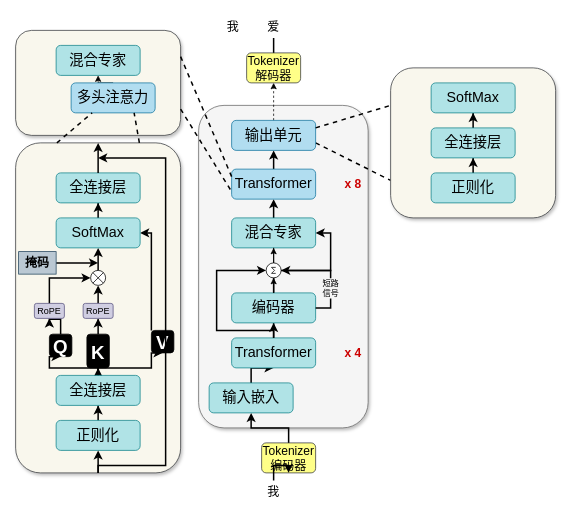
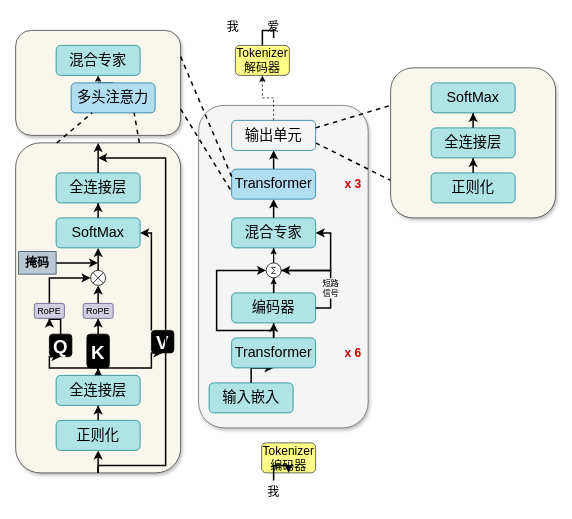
  <mxCell id="0" />
  <mxCell id="1" parent="0" />
  <mxCell id="2" value="" style="rounded=1;whiteSpace=wrap;html=1;fillColor=#f9f7ed;strokeColor=#36393d;shadow=1;" vertex="1" parent="1"><mxGeometry x="20" y="40" width="220" height="140" as="geometry" /></mxCell>
  <mxCell id="3" value="" style="rounded=1;whiteSpace=wrap;html=1;shadow=1;fillColor=#f5f5f5;fontColor=#333333;strokeColor=#666666;" vertex="1" parent="1"><mxGeometry x="264" y="140" width="226" height="430" as="geometry" /></mxCell>
  <mxCell id="4" style="edgeStyle=orthogonalEdgeStyle;rounded=0;orthogonalLoop=1;jettySize=auto;html=1;entryX=0.5;entryY=1;entryDx=0;entryDy=0;strokeWidth=2;endArrow=none;" edge="1" parent="1" source="5" target="73"><mxGeometry relative="1" as="geometry" /></mxCell>
- <mxCell id="5" value="Tokenizer&lt;div&gt;解码器&lt;/div&gt;" style="rounded=1;whiteSpace=wrap;html=1;fontSize=16;fillColor=#ffff88;strokeColor=#36393d;" vertex="1" parent="1"><mxGeometry x="328" y="70" width="72" height="40" as="geometry" /></mxCell>
- <mxCell id="6" style="edgeStyle=orthogonalEdgeStyle;rounded=0;orthogonalLoop=1;jettySize=auto;html=1;entryX=0.5;entryY=1;entryDx=0;entryDy=0;strokeWidth=2;" edge="1" parent="1" source="7" target="11"><mxGeometry relative="1" as="geometry" /></mxCell>
+ <mxCell id="5" value="Tokenizer&lt;div&gt;解码器&lt;/div&gt;" style="rounded=1;whiteSpace=wrap;html=1;fontSize=16;fillColor=#ffff88;strokeColor=#36393d;" vertex="1" parent="1"><mxGeometry x="313" y="60" width="72" height="40" as="geometry" /></mxCell>
  <mxCell id="7" value="Tokenizer&lt;div&gt;编码器&lt;/div&gt;" style="rounded=1;whiteSpace=wrap;html=1;fontSize=16;fillColor=#ffff88;strokeColor=#36393d;" vertex="1" parent="1"><mxGeometry x="348" y="590" width="72" height="40" as="geometry" /></mxCell>
  <mxCell id="8" style="edgeStyle=orthogonalEdgeStyle;rounded=0;orthogonalLoop=1;jettySize=auto;html=1;entryX=0.5;entryY=1;entryDx=0;entryDy=0;strokeWidth=2;" edge="1" parent="1" source="9" target="7"><mxGeometry relative="1" as="geometry" /></mxCell>
  <mxCell id="9" value="我" style="text;html=1;align=center;verticalAlign=middle;whiteSpace=wrap;rounded=0;fontSize=16;" vertex="1" parent="1"><mxGeometry x="334" y="640" width="60" height="30" as="geometry" /></mxCell>
  <mxCell id="10" value="" style="edgeStyle=orthogonalEdgeStyle;rounded=0;orthogonalLoop=1;jettySize=auto;html=1;strokeWidth=2;" edge="1" parent="1" source="11" target="16"><mxGeometry relative="1" as="geometry" /></mxCell>
  <mxCell id="11" value="输入嵌入" style="rounded=1;whiteSpace=wrap;html=1;fontSize=19;fillColor=#b0e3e6;strokeColor=#0e8088;" vertex="1" parent="1"><mxGeometry x="278" y="510" width="112" height="40" as="geometry" /></mxCell>
  <mxCell id="12" style="edgeStyle=orthogonalEdgeStyle;rounded=0;orthogonalLoop=1;jettySize=auto;html=1;exitX=0.5;exitY=0;exitDx=0;exitDy=0;entryX=0.5;entryY=1;entryDx=0;entryDy=0;" edge="1" parent="1" source="13" target="14"><mxGeometry relative="1" as="geometry" /></mxCell>
  <mxCell id="13" value="多头注意力" style="rounded=1;whiteSpace=wrap;html=1;fontSize=19;fillColor=#b1ddf0;strokeColor=#10739e;" vertex="1" parent="1"><mxGeometry x="94" y="110" width="112" height="40" as="geometry" /></mxCell>
  <mxCell id="14" value="混合专家" style="rounded=1;whiteSpace=wrap;html=1;fontSize=19;fillColor=#b0e3e6;strokeColor=#0e8088;" vertex="1" parent="1"><mxGeometry x="74" y="60" width="112" height="40" as="geometry" /></mxCell>
  <mxCell id="15" style="edgeStyle=orthogonalEdgeStyle;rounded=0;orthogonalLoop=1;jettySize=auto;html=1;entryX=0.5;entryY=1;entryDx=0;entryDy=0;strokeWidth=2;" edge="1" parent="1" source="16" target="20"><mxGeometry relative="1" as="geometry" /></mxCell>
  <mxCell id="16" value="Transformer" style="rounded=1;whiteSpace=wrap;html=1;fontSize=19;fillColor=#b0e3e6;strokeColor=#0e8088;" vertex="1" parent="1"><mxGeometry x="308" y="450" width="112" height="40" as="geometry" /></mxCell>
  <mxCell id="17" value="" style="shape=image;html=1;verticalAlign=top;verticalLabelPosition=bottom;labelBackgroundColor=#ffffff;imageAspect=0;aspect=fixed;image=https://cdn4.iconfinder.com/data/icons/evil-icons-user-interface/64/download-128.png" vertex="1" parent="1"><mxGeometry x="420" y="451" width="38" height="38" as="geometry" /></mxCell>
- <mxCell id="18" value="x 4" style="text;html=1;align=center;verticalAlign=middle;whiteSpace=wrap;rounded=0;fontSize=16;fontStyle=1;fontColor=#CC0000;" vertex="1" parent="1"><mxGeometry x="440" y="455" width="60" height="30" as="geometry" /></mxCell>
+ <mxCell id="18" value="x 6" style="text;html=1;align=center;verticalAlign=middle;whiteSpace=wrap;rounded=0;fontSize=16;fontStyle=1;fontColor=#CC0000;" vertex="1" parent="1"><mxGeometry x="440" y="455" width="60" height="30" as="geometry" /></mxCell>
  <mxCell id="19" style="edgeStyle=orthogonalEdgeStyle;rounded=0;orthogonalLoop=1;jettySize=auto;html=1;entryX=1;entryY=0.5;entryDx=0;entryDy=0;strokeWidth=2;" edge="1" parent="1" source="20" target="22"><mxGeometry relative="1" as="geometry" /></mxCell>
  <mxCell id="20" value="编码器" style="rounded=1;whiteSpace=wrap;html=1;fontSize=19;fillColor=#b0e3e6;strokeColor=#0e8088;" vertex="1" parent="1"><mxGeometry x="308" y="390" width="112" height="40" as="geometry" /></mxCell>
  <mxCell id="21" style="edgeStyle=orthogonalEdgeStyle;rounded=0;orthogonalLoop=1;jettySize=auto;html=1;entryX=0.5;entryY=1;entryDx=0;entryDy=0;strokeWidth=2;" edge="1" parent="1" source="22" target="25"><mxGeometry relative="1" as="geometry" /></mxCell>
  <mxCell id="22" value="混合专家" style="rounded=1;whiteSpace=wrap;html=1;fontSize=19;fillColor=#b0e3e6;strokeColor=#0e8088;" vertex="1" parent="1"><mxGeometry x="308" y="290" width="112" height="40" as="geometry" /></mxCell>
  <mxCell id="23" style="edgeStyle=orthogonalEdgeStyle;rounded=0;orthogonalLoop=1;jettySize=auto;html=1;entryX=0.5;entryY=1;entryDx=0;entryDy=0;strokeWidth=2;" edge="1" parent="1" source="25" target="27"><mxGeometry relative="1" as="geometry" /></mxCell>
  <mxCell id="24" value="" style="endArrow=none;html=1;rounded=0;exitX=1;exitY=0.75;exitDx=0;exitDy=0;entryX=0;entryY=0.75;entryDx=0;entryDy=0;strokeWidth=2;dashed=1;" edge="1" parent="1" source="27" target="38"><mxGeometry width="50" height="50" relative="1" as="geometry"><mxPoint x="540" y="400" as="sourcePoint" /><mxPoint x="590" y="350" as="targetPoint" /></mxGeometry></mxCell>
  <mxCell id="25" value="Transformer" style="rounded=1;whiteSpace=wrap;html=1;fontSize=19;fillColor=#b1ddf0;strokeColor=#10739e;" vertex="1" parent="1"><mxGeometry x="308" y="225" width="112" height="40" as="geometry" /></mxCell>
  <mxCell id="26" style="edgeStyle=orthogonalEdgeStyle;rounded=0;orthogonalLoop=1;jettySize=auto;html=1;entryX=0.5;entryY=1;entryDx=0;entryDy=0;dashed=1;" edge="1" parent="1" source="27" target="5"><mxGeometry relative="1" as="geometry" /></mxCell>
- <mxCell id="27" value="输出单元" style="rounded=1;whiteSpace=wrap;html=1;fontSize=19;fillColor=#b1ddf0;strokeColor=#10739e;" vertex="1" parent="1"><mxGeometry x="308" y="160" width="112" height="40" as="geometry" /></mxCell>
+ <mxCell id="27" value="输出单元" style="rounded=1;whiteSpace=wrap;html=1;fontSize=19;fillColor=#f5f5f5;strokeColor=#10739e;" vertex="1" parent="1"><mxGeometry x="308" y="160" width="112" height="40" as="geometry" /></mxCell>
  <mxCell id="28" value="" style="shape=image;html=1;verticalAlign=top;verticalLabelPosition=bottom;labelBackgroundColor=#ffffff;imageAspect=0;aspect=fixed;image=https://cdn4.iconfinder.com/data/icons/evil-icons-user-interface/64/download-128.png" vertex="1" parent="1"><mxGeometry x="420" y="226" width="38" height="38" as="geometry" /></mxCell>
- <mxCell id="29" value="x 8" style="text;html=1;align=center;verticalAlign=middle;whiteSpace=wrap;rounded=0;fontSize=16;fontStyle=1;fontColor=#CC0000;" vertex="1" parent="1"><mxGeometry x="440" y="230" width="60" height="30" as="geometry" /></mxCell>
+ <mxCell id="29" value="x 3" style="text;html=1;align=center;verticalAlign=middle;whiteSpace=wrap;rounded=0;fontSize=16;fontStyle=1;fontColor=#CC0000;" vertex="1" parent="1"><mxGeometry x="440" y="230" width="60" height="30" as="geometry" /></mxCell>
  <mxCell id="30" style="edgeStyle=orthogonalEdgeStyle;rounded=0;orthogonalLoop=1;jettySize=auto;html=1;entryX=0.5;entryY=1;entryDx=0;entryDy=0;" edge="1" parent="1" source="31" target="22"><mxGeometry relative="1" as="geometry" /></mxCell>
  <mxCell id="31" value="" style="verticalLabelPosition=bottom;shadow=0;dashed=0;align=center;html=1;verticalAlign=top;shape=mxgraph.electrical.abstract.sum;" vertex="1" parent="1"><mxGeometry x="354" y="350" width="20" height="20" as="geometry" /></mxCell>
  <mxCell id="32" style="edgeStyle=orthogonalEdgeStyle;rounded=0;orthogonalLoop=1;jettySize=auto;html=1;entryX=0.5;entryY=1;entryDx=0;entryDy=0;entryPerimeter=0;" edge="1" parent="1" source="20" target="31"><mxGeometry relative="1" as="geometry" /></mxCell>
  <mxCell id="33" style="edgeStyle=orthogonalEdgeStyle;rounded=0;orthogonalLoop=1;jettySize=auto;html=1;entryX=1;entryY=0.5;entryDx=0;entryDy=0;entryPerimeter=0;exitX=1;exitY=0.5;exitDx=0;exitDy=0;strokeWidth=2;" edge="1" parent="1" source="20" target="31"><mxGeometry relative="1" as="geometry" /></mxCell>
  <mxCell id="34" value="短路&lt;div&gt;信号&lt;/div&gt;" style="edgeLabel;html=1;align=center;verticalAlign=middle;resizable=0;points=[];labelBackgroundColor=light-dark(#f5f5f5, #ededed);" vertex="1" connectable="0" parent="33"><mxGeometry x="-0.413" y="1" relative="1" as="geometry"><mxPoint y="-7" as="offset" /></mxGeometry></mxCell>
  <mxCell id="35" style="edgeStyle=orthogonalEdgeStyle;rounded=0;orthogonalLoop=1;jettySize=auto;html=1;entryX=0;entryY=0.5;entryDx=0;entryDy=0;entryPerimeter=0;exitX=0.5;exitY=0;exitDx=0;exitDy=0;strokeWidth=2;" edge="1" parent="1" source="16" target="31"><mxGeometry relative="1" as="geometry"><Array as="points"><mxPoint x="364" y="440" /><mxPoint x="288" y="440" /><mxPoint x="288" y="360" /></Array></mxGeometry></mxCell>
  <mxCell id="36" value="" style="endArrow=none;html=1;rounded=0;entryX=0;entryY=0.25;entryDx=0;entryDy=0;exitX=1;exitY=0.25;exitDx=0;exitDy=0;strokeWidth=2;dashed=1;" edge="1" parent="1" source="2" target="25"><mxGeometry width="50" height="50" relative="1" as="geometry"><mxPoint x="180" y="660" as="sourcePoint" /><mxPoint x="230" y="610" as="targetPoint" /></mxGeometry></mxCell>
  <mxCell id="37" value="" style="endArrow=none;html=1;rounded=0;entryX=0;entryY=0.75;entryDx=0;entryDy=0;exitX=1;exitY=0.75;exitDx=0;exitDy=0;strokeWidth=2;dashed=1;" edge="1" parent="1" source="2" target="25"><mxGeometry width="50" height="50" relative="1" as="geometry"><mxPoint x="130" y="640" as="sourcePoint" /><mxPoint x="180" y="590" as="targetPoint" /></mxGeometry></mxCell>
  <mxCell id="38" value="" style="rounded=1;whiteSpace=wrap;html=1;fillColor=#f9f7ed;strokeColor=#36393d;shadow=1;" vertex="1" parent="1"><mxGeometry x="520" y="90" width="220" height="200" as="geometry" /></mxCell>
  <mxCell id="39" style="edgeStyle=orthogonalEdgeStyle;rounded=0;orthogonalLoop=1;jettySize=auto;html=1;entryX=0.5;entryY=1;entryDx=0;entryDy=0;strokeWidth=2;" edge="1" parent="1" source="40" target="42"><mxGeometry relative="1" as="geometry" /></mxCell>
  <mxCell id="40" value="正则化" style="rounded=1;whiteSpace=wrap;html=1;fontSize=19;fillColor=#b0e3e6;strokeColor=#0e8088;" vertex="1" parent="1"><mxGeometry x="574" y="230" width="112" height="40" as="geometry" /></mxCell>
  <mxCell id="41" style="edgeStyle=orthogonalEdgeStyle;rounded=0;orthogonalLoop=1;jettySize=auto;html=1;entryX=0.5;entryY=1;entryDx=0;entryDy=0;strokeWidth=2;" edge="1" parent="1" source="42" target="43"><mxGeometry relative="1" as="geometry" /></mxCell>
  <mxCell id="42" value="全连接层" style="rounded=1;whiteSpace=wrap;html=1;fontSize=19;fillColor=#b0e3e6;strokeColor=#0e8088;" vertex="1" parent="1"><mxGeometry x="574" y="170" width="112" height="40" as="geometry" /></mxCell>
  <mxCell id="43" value="SoftMax" style="rounded=1;whiteSpace=wrap;html=1;fontSize=19;fillColor=#b0e3e6;strokeColor=#0e8088;" vertex="1" parent="1"><mxGeometry x="574" y="110" width="112" height="40" as="geometry" /></mxCell>
  <mxCell id="44" value="" style="endArrow=none;html=1;rounded=0;exitX=1;exitY=0.25;exitDx=0;exitDy=0;entryX=0;entryY=0.25;entryDx=0;entryDy=0;strokeWidth=2;dashed=1;" edge="1" parent="1" source="27" target="38"><mxGeometry width="50" height="50" relative="1" as="geometry"><mxPoint x="530" y="130" as="sourcePoint" /><mxPoint x="580" y="80" as="targetPoint" /></mxGeometry></mxCell>
  <mxCell id="45" value="" style="rounded=1;whiteSpace=wrap;html=1;fillColor=#f9f7ed;strokeColor=#36393d;shadow=1;" vertex="1" parent="1"><mxGeometry x="20" y="190" width="220" height="440" as="geometry" /></mxCell>
  <mxCell id="46" style="edgeStyle=orthogonalEdgeStyle;rounded=0;orthogonalLoop=1;jettySize=auto;html=1;entryX=0.5;entryY=1;entryDx=0;entryDy=0;strokeWidth=2;" edge="1" parent="1" source="47" target="51"><mxGeometry relative="1" as="geometry" /></mxCell>
  <mxCell id="47" value="正则化" style="rounded=1;whiteSpace=wrap;html=1;fontSize=19;fillColor=#b0e3e6;strokeColor=#0e8088;" vertex="1" parent="1"><mxGeometry x="74" y="560" width="112" height="40" as="geometry" /></mxCell>
  <mxCell id="48" style="edgeStyle=orthogonalEdgeStyle;rounded=0;orthogonalLoop=1;jettySize=auto;html=1;entryX=0.5;entryY=1;entryDx=0;entryDy=0;strokeWidth=2;" edge="1" parent="1" source="51" target="53"><mxGeometry relative="1" as="geometry"><Array as="points"><mxPoint x="130" y="490" /><mxPoint x="65" y="490" /></Array></mxGeometry></mxCell>
  <mxCell id="49" style="edgeStyle=orthogonalEdgeStyle;rounded=0;orthogonalLoop=1;jettySize=auto;html=1;entryX=0.5;entryY=1;entryDx=0;entryDy=0;strokeWidth=2;" edge="1" parent="1" source="51" target="55"><mxGeometry relative="1" as="geometry" /></mxCell>
  <mxCell id="50" style="edgeStyle=orthogonalEdgeStyle;rounded=0;orthogonalLoop=1;jettySize=auto;html=1;entryX=0.5;entryY=1;entryDx=0;entryDy=0;strokeWidth=2;" edge="1" parent="1" source="51" target="57"><mxGeometry relative="1" as="geometry"><Array as="points"><mxPoint x="130" y="490" /><mxPoint x="201" y="490" /></Array></mxGeometry></mxCell>
  <mxCell id="51" value="全连接层" style="rounded=1;whiteSpace=wrap;html=1;fontSize=19;fillColor=#b0e3e6;strokeColor=#0e8088;" vertex="1" parent="1"><mxGeometry x="74" y="500" width="112" height="40" as="geometry" /></mxCell>
  <mxCell id="52" style="edgeStyle=orthogonalEdgeStyle;rounded=0;orthogonalLoop=1;jettySize=auto;html=1;entryX=0.5;entryY=1;entryDx=0;entryDy=0;strokeWidth=2;" edge="1" parent="1" source="53" target="59"><mxGeometry relative="1" as="geometry" /></mxCell>
  <mxCell id="53" value="Q" style="rounded=1;whiteSpace=wrap;html=1;fontSize=25;fontStyle=1;gradientColor=none;fillColor=#000000;fontColor=light-dark(#FFFFFF,#FFFFFF);" vertex="1" parent="1"><mxGeometry x="65" y="445" width="30" height="30" as="geometry" /></mxCell>
  <mxCell id="54" style="edgeStyle=orthogonalEdgeStyle;rounded=0;orthogonalLoop=1;jettySize=auto;html=1;entryX=0.5;entryY=1;entryDx=0;entryDy=0;strokeWidth=2;" edge="1" parent="1" source="55" target="61"><mxGeometry relative="1" as="geometry" /></mxCell>
  <mxCell id="55" value="K" style="rounded=1;whiteSpace=wrap;html=1;fontSize=25;fontStyle=1;gradientColor=none;fillColor=#000000;fontColor=light-dark(#FFFFFF,#FFFFFF);" vertex="1" parent="1"><mxGeometry x="115" y="445" width="30" height="45" as="geometry" /></mxCell>
  <mxCell id="56" style="edgeStyle=orthogonalEdgeStyle;rounded=0;orthogonalLoop=1;jettySize=auto;html=1;entryX=1;entryY=0.5;entryDx=0;entryDy=0;strokeWidth=2;" edge="1" parent="1" source="57" target="67"><mxGeometry relative="1" as="geometry"><Array as="points"><mxPoint x="201" y="310" /></Array></mxGeometry></mxCell>
  <mxCell id="57" value="V" style="rounded=1;whiteSpace=wrap;html=1;fontSize=25;fontStyle=1;gradientColor=none;fillColor=#000000;fontColor=light-dark(#FFFFFF,#FFFFFF);" vertex="1" parent="1"><mxGeometry x="201" y="440" width="30" height="30" as="geometry" /></mxCell>
  <mxCell id="58" style="edgeStyle=orthogonalEdgeStyle;rounded=0;orthogonalLoop=1;jettySize=auto;html=1;entryX=0;entryY=0.5;entryDx=0;entryDy=0;exitX=0.5;exitY=0;exitDx=0;exitDy=0;strokeWidth=2;" edge="1" parent="1" source="59" target="63"><mxGeometry relative="1" as="geometry" /></mxCell>
  <mxCell id="59" value="RoPE" style="rounded=1;whiteSpace=wrap;html=1;fillColor=#d0cee2;strokeColor=#56517e;" vertex="1" parent="1"><mxGeometry x="45" y="404" width="40" height="20" as="geometry" /></mxCell>
  <mxCell id="60" style="edgeStyle=orthogonalEdgeStyle;rounded=0;orthogonalLoop=1;jettySize=auto;html=1;entryX=0.5;entryY=1;entryDx=0;entryDy=0;strokeWidth=2;" edge="1" parent="1" source="61" target="63"><mxGeometry relative="1" as="geometry" /></mxCell>
  <mxCell id="61" value="RoPE" style="rounded=1;whiteSpace=wrap;html=1;fillColor=#d0cee2;strokeColor=#56517e;" vertex="1" parent="1"><mxGeometry x="110" y="404" width="40" height="20" as="geometry" /></mxCell>
  <mxCell id="62" style="edgeStyle=orthogonalEdgeStyle;rounded=0;orthogonalLoop=1;jettySize=auto;html=1;entryX=0.5;entryY=1;entryDx=0;entryDy=0;strokeWidth=2;" edge="1" parent="1" source="63" target="67"><mxGeometry relative="1" as="geometry" /></mxCell>
  <mxCell id="63" value="" style="shape=sumEllipse;perimeter=ellipsePerimeter;whiteSpace=wrap;html=1;backgroundOutline=1;strokeWidth=1;" vertex="1" parent="1"><mxGeometry x="120" y="360" width="20" height="20" as="geometry" /></mxCell>
  <mxCell id="64" style="edgeStyle=orthogonalEdgeStyle;rounded=0;orthogonalLoop=1;jettySize=auto;html=1;strokeWidth=2;" edge="1" parent="1" source="65"><mxGeometry relative="1" as="geometry"><mxPoint x="130" y="350" as="targetPoint" /></mxGeometry></mxCell>
  <mxCell id="65" value="掩码" style="whiteSpace=wrap;html=1;fontSize=16;fontStyle=1;fillColor=#bac8d3;strokeColor=#23445d;rounded=0;" vertex="1" parent="1"><mxGeometry x="24" y="335" width="50" height="30" as="geometry" /></mxCell>
  <mxCell id="66" style="edgeStyle=orthogonalEdgeStyle;rounded=0;orthogonalLoop=1;jettySize=auto;html=1;entryX=0.5;entryY=1;entryDx=0;entryDy=0;strokeWidth=2;" edge="1" parent="1" source="67" target="68"><mxGeometry relative="1" as="geometry" /></mxCell>
  <mxCell id="67" value="SoftMax" style="rounded=1;whiteSpace=wrap;html=1;fontSize=19;fillColor=#b0e3e6;strokeColor=#0e8088;" vertex="1" parent="1"><mxGeometry x="74" y="290" width="112" height="40" as="geometry" /></mxCell>
  <mxCell id="68" value="全连接层" style="rounded=1;whiteSpace=wrap;html=1;fontSize=19;fillColor=#b0e3e6;strokeColor=#0e8088;" vertex="1" parent="1"><mxGeometry x="74" y="230" width="112" height="40" as="geometry" /></mxCell>
  <mxCell id="69" style="edgeStyle=orthogonalEdgeStyle;rounded=0;orthogonalLoop=1;jettySize=auto;html=1;entryX=0.5;entryY=1;entryDx=0;entryDy=0;strokeWidth=2;" edge="1" parent="1" source="45" target="47"><mxGeometry relative="1" as="geometry" /></mxCell>
  <mxCell id="70" style="edgeStyle=orthogonalEdgeStyle;rounded=0;orthogonalLoop=1;jettySize=auto;html=1;exitX=0.5;exitY=1;exitDx=0;exitDy=0;strokeWidth=2;" edge="1" parent="1" source="45"><mxGeometry relative="1" as="geometry"><mxPoint x="130" y="210" as="targetPoint" /><Array as="points"><mxPoint x="130" y="620" /><mxPoint x="220" y="620" /><mxPoint x="220" y="210" /></Array></mxGeometry></mxCell>
  <mxCell id="71" style="edgeStyle=orthogonalEdgeStyle;rounded=0;orthogonalLoop=1;jettySize=auto;html=1;entryX=0.5;entryY=0;entryDx=0;entryDy=0;strokeWidth=2;" edge="1" parent="1" target="45"><mxGeometry relative="1" as="geometry"><mxPoint x="130" y="230" as="sourcePoint" /><Array as="points"><mxPoint x="130" y="230" /><mxPoint x="130" y="230" /></Array></mxGeometry></mxCell>
  <mxCell id="72" value="我" style="text;html=1;align=center;verticalAlign=middle;whiteSpace=wrap;rounded=0;fontSize=16;" vertex="1" parent="1"><mxGeometry x="280" y="20" width="60" height="30" as="geometry" /></mxCell>
  <mxCell id="73" value="爱" style="text;html=1;align=center;verticalAlign=middle;whiteSpace=wrap;rounded=0;fontSize=16;" vertex="1" parent="1"><mxGeometry x="334" y="20" width="60" height="30" as="geometry" /></mxCell>
  <mxCell id="74" value="" style="endArrow=none;html=1;rounded=0;entryX=0.25;entryY=1;entryDx=0;entryDy=0;exitX=0.25;exitY=0;exitDx=0;exitDy=0;strokeWidth=2;dashed=1;" edge="1" parent="1" source="45" target="13"><mxGeometry width="50" height="50" relative="1" as="geometry"><mxPoint x="-70" y="280" as="sourcePoint" /><mxPoint x="-20" y="230" as="targetPoint" /></mxGeometry></mxCell>
  <mxCell id="75" value="" style="endArrow=none;html=1;rounded=0;entryX=0.75;entryY=1;entryDx=0;entryDy=0;exitX=0.75;exitY=0;exitDx=0;exitDy=0;strokeWidth=2;dashed=1;" edge="1" parent="1" source="45" target="13"><mxGeometry width="50" height="50" relative="1" as="geometry"><mxPoint x="-30" y="250" as="sourcePoint" /><mxPoint x="20" y="200" as="targetPoint" /></mxGeometry></mxCell>
